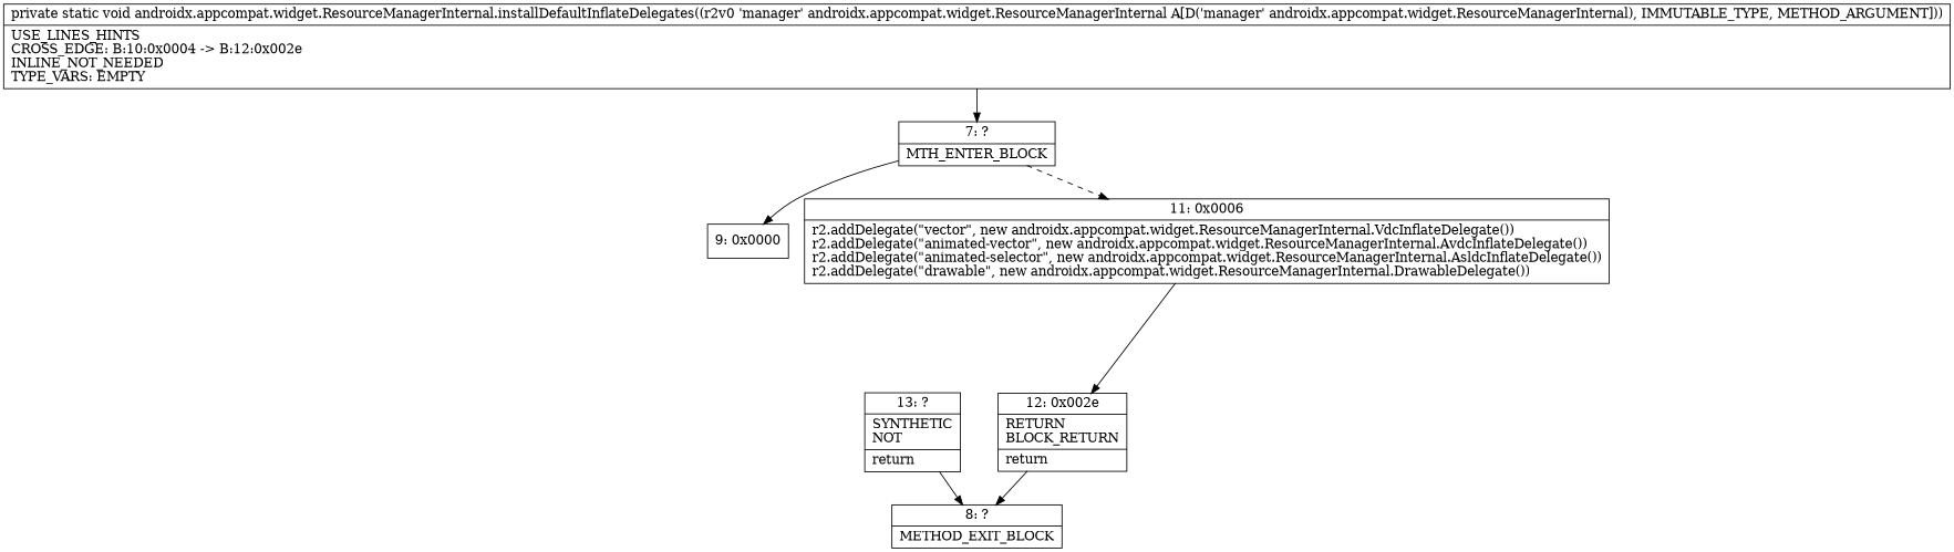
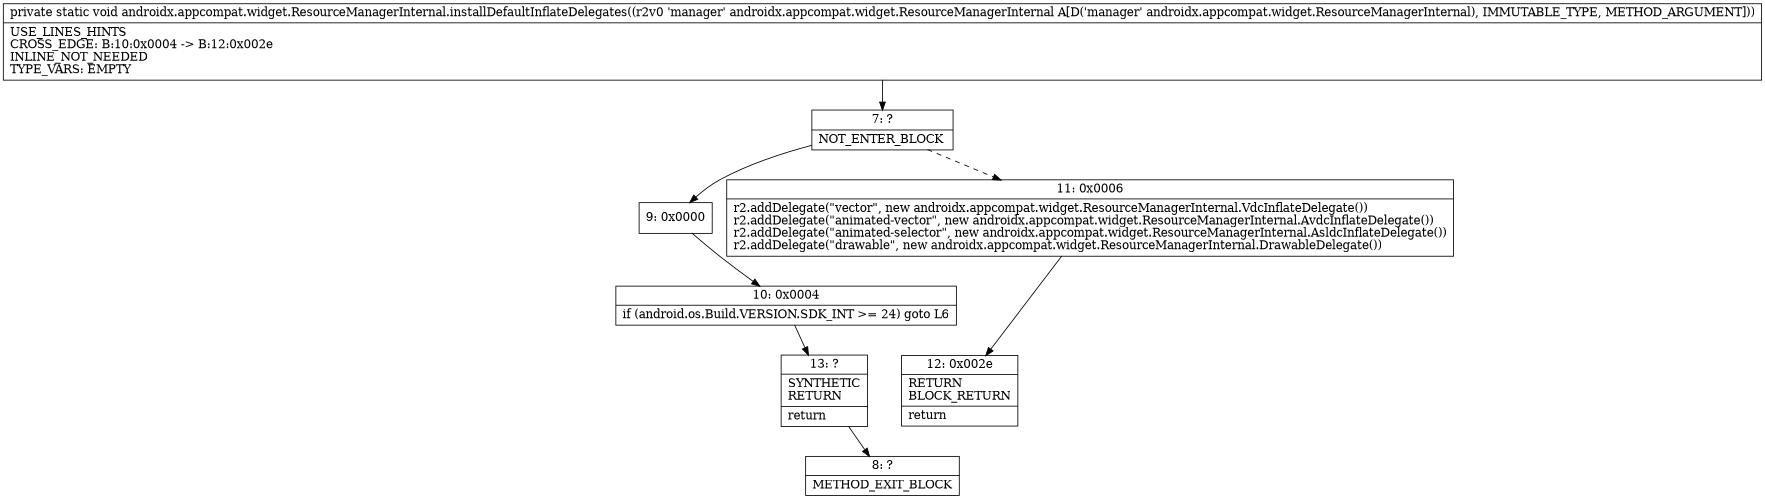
  digraph {
    node [shape=record]
-   n1 [label="{7\:\ ?|MTH_ENTER_BLOCK\l}"]
+   n1 [label="{7\:\ ?|NOT_ENTER_BLOCK\l}"]
    n2 [label="{9\:\ 0x0000}"]
    n3 [label="{11\:\ 0x0006|r2.addDelegate(\"vector\", new androidx.appcompat.widget.ResourceManagerInternal.VdcInflateDelegate())\lr2.addDelegate(\"animated\-vector\", new androidx.appcompat.widget.ResourceManagerInternal.AvdcInflateDelegate())\lr2.addDelegate(\"animated\-selector\", new androidx.appcompat.widget.ResourceManagerInternal.AsldcInflateDelegate())\lr2.addDelegate(\"drawable\", new androidx.appcompat.widget.ResourceManagerInternal.DrawableDelegate())\l}"]
-   n5 [label="{13\:\ ?|SYNTHETIC\lNOT\l|return\l}"]
+   n4 [label="{10\:\ 0x0004|if (android.os.Build.VERSION.SDK_INT \>= 24) goto L6\l}"]
+   n5 [label="{13\:\ ?|SYNTHETIC\lRETURN\l|return\l}"]
    n6 [label="{12\:\ 0x002e|RETURN\lBLOCK_RETURN\l|return\l}"]
    n7 [label="{8\:\ ?|METHOD_EXIT_BLOCK\l}"]
    n8 [label="{private static void androidx.appcompat.widget.ResourceManagerInternal.installDefaultInflateDelegates((r2v0 'manager' androidx.appcompat.widget.ResourceManagerInternal A[D('manager' androidx.appcompat.widget.ResourceManagerInternal), IMMUTABLE_TYPE, METHOD_ARGUMENT]))  | USE_LINES_HINTS\lCROSS_EDGE: B:10:0x0004 \-\> B:12:0x002e\lINLINE_NOT_NEEDED\lTYPE_VARS: EMPTY\l}"]
    n1 -> n2
    n1 -> n3 [style=dashed]
+   n2 -> n4
    n3 -> n6
+   n4 -> n5
    n5 -> n7
-   n6 -> n7
    n8 -> n1
  }
